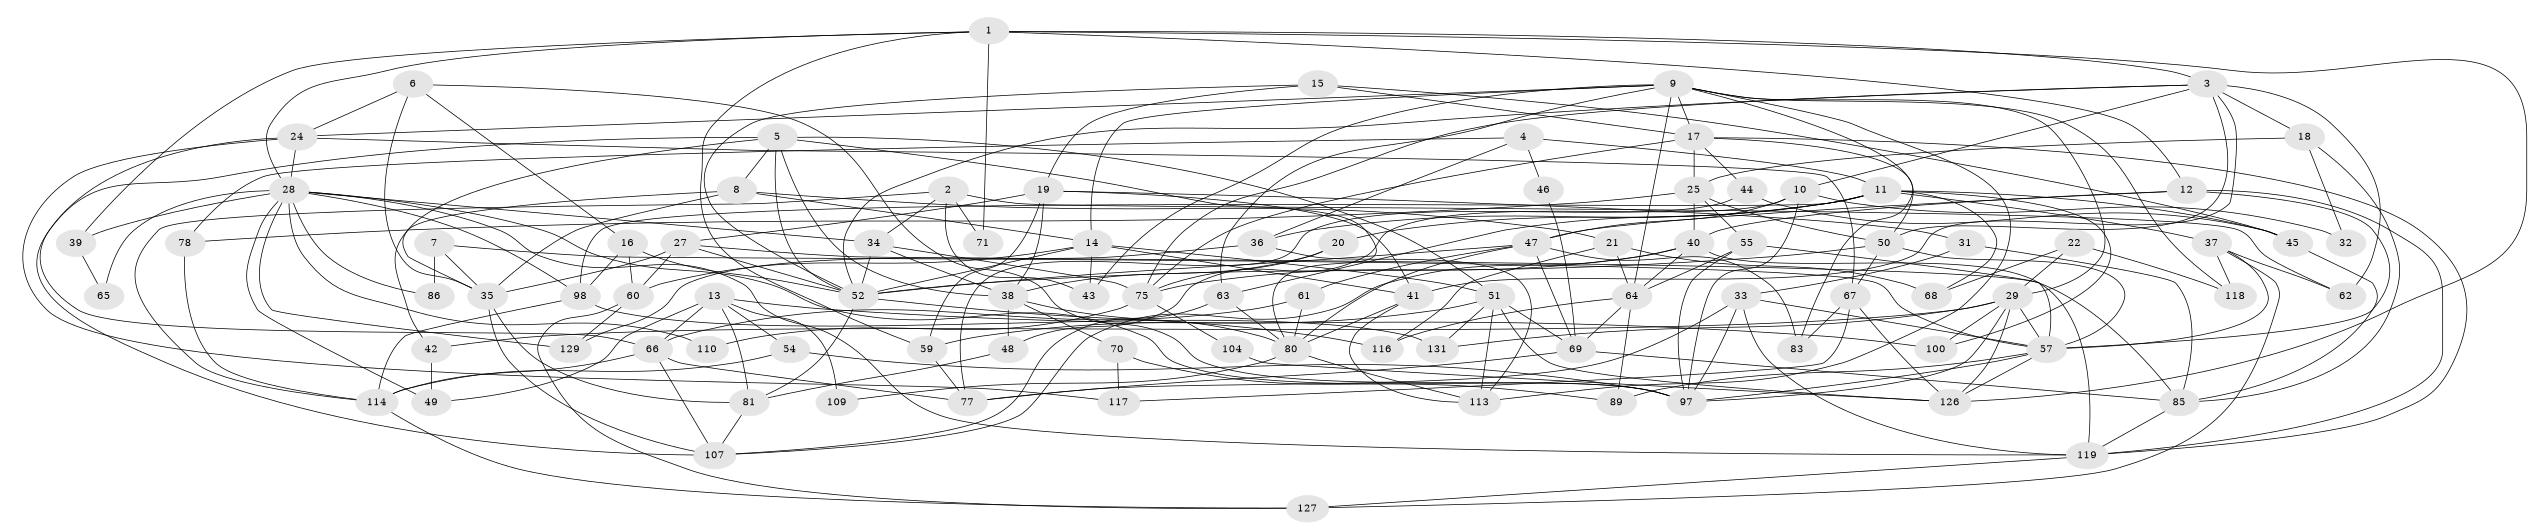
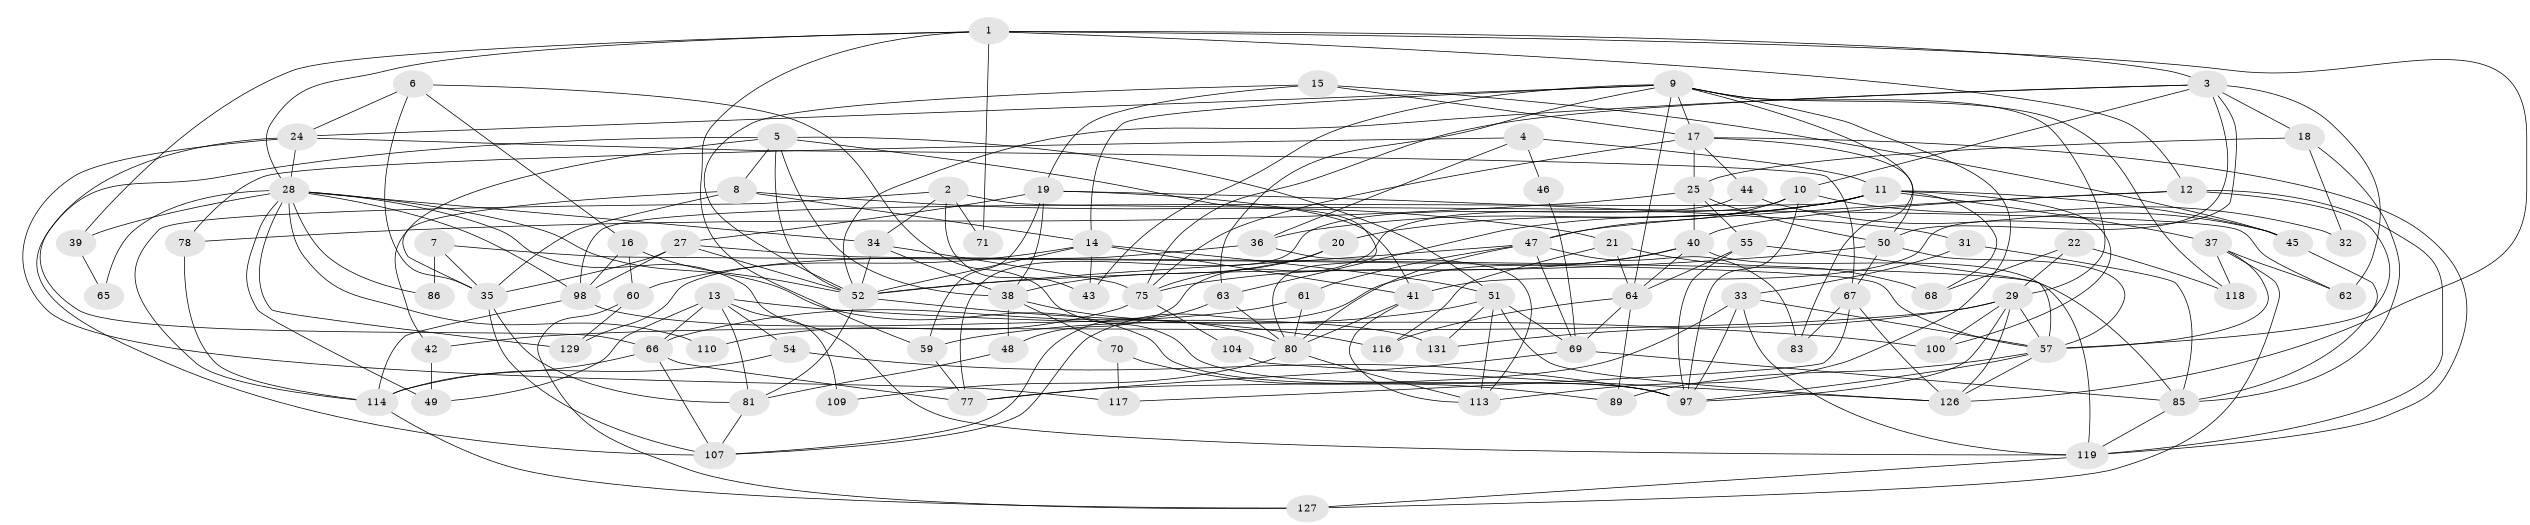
  graph {
    node [color=gray90 style=filled]
    1 [super="+84"]
    3 [super="+96"]
    12
    28 [super="+116"]
    39
    59
    71
    126
    62
    10 [super="+124"]
    18
    41 [super="+102"]
    50 [super="+94"]
    52 [super="+76"]
    75 [super="+91"]
    57 [super="+82"]
    47 [super="+120"]
    40 [super="+105"]
    119
    34 [super="+111"]
    97 [super="+121"]
    86
    98 [super="+99"]
    49 [super="+123"]
    65
    110
    129
    77 [super="+115"]
    38 [super="+72"]
    2
    43
    114
    127
    32
    48
    25
    85 [super="+93"]
    80 [super="+95"]
    113
    67 [super="+92"]
    81
    n42 [label=116]
    104
    4 [super="+112"]
    11 [super="+130"]
    36
    46
    78
    63 [super="+87"]
    20
    37
    45
    68
    100
    69 [super="+88"]
    5 [super="+74"]
    8 [super="+122"]
    35 [super="+73"]
    51 [super="+53"]
    107 [super="+128"]
    14 [super="+23"]
    21 [super="+58"]
    42
    70
    131
    109
    6
    16
    24 [super="+30"]
    60
    66 [super="+79"]
    117
    7
    89
    64 [super="+103"]
    9 [super="+108"]
    17 [super="+90"]
    29 [super="+101"]
    83
    118
    44
    61
    13 [super="+56"]
    54
    15 [super="+125"]
    19 [super="+26"]
    27
    31
    55
    33
    22
    1 -- 3
    1 -- 12
    1 -- 28
    1 -- 39
    1 -- 59
    1 -- 71
    1 -- 126
    3 -- 62
    3 -- 10
    3 -- 18
    3 -- 41
    3 -- 50
    3 -- 52
    3 -- 75
    12 -- 57
    12 -- 47
    12 -- 40
    12 -- 119
    28 -- 39
    28 -- 119
    28 -- 34
    28 -- 97
    28 -- 86
    28 -- 98
    28 -- 49
    28 -- 65
    28 -- 110
    28 -- 129
    39 -- 65
    59 -- 77
    10 -- 47
    10 -- 97
    10 -- 32
    10 -- 48
    18 -- 32
    18 -- 25
    18 -- 85
    41 -- 80
    41 -- 113
    50 -- 52
    50 -- 57
    50 -- 67
    52 -- 81
    52 -- n42
    75 -- 110
    75 -- 104
    57 -- 126
    57 -- 97
    57 -- 89
    47 -- 52
    47 -- 80
    47 -- 69
    47 -- 83
    47 -- 61
    40 -- 75
    40 -- 119
    40 -- 107
    40 -- 64
    119 -- 127
    34 -- 52
    34 -- 75
    34 -- 38
    98 -- 114
    98 -- 131
    38 -- 48
    38 -- 80
    38 -- 70
    2 -- 71
    2 -- 62
    2 -- 34
    2 -- 43
    2 -- 114
    114 -- 127
    48 -- 81
    25 -- 50
    25 -- 40
    25 -- 78
    25 -- 55
    85 -- 119
    80 -- 113
    80 -- 109
    67 -- 126
    67 -- 117
    67 -- 83
    81 -- 107
    104 -- 126
    4 -- 11
    4 -- 36
    4 -- 46
    4 -- 78
    11 -- 98
    11 -- 36
    11 -- 63
    11 -- 20
    11 -- 37
    11 -- 45
    11 -- 68
    11 -- 100
    36 -- 129
    36 -- 113
    46 -- 69
    78 -- 114
    63 -- 80
    63 -- 107
    20 -- 75
    20 -- 38
    37 -- 62
    37 -- 57
    37 -- 127
    37 -- 118
    45 -- 85
    69 -- 77
    69 -- 85
    5 -- 52
    5 -- 38
    5 -- 80
    5 -- 8
    5 -- 35
    5 -- 51
    5 -- 107
    8 -- 35
    8 -- 14
    8 -- 21
    8 -- 42
    35 -- 81
    35 -- 107
    51 -- 59
    51 -- 126
    51 -- 113
    51 -- 69
    51 -- 131
    14 -- 41
    14 -- 52
    14 -- 43
    14 -- 51
    14 -- 60
    21 -- n42
    21 -- 68
    21 -- 64
    42 -- 49
    70 -- 117
    70 -- 89
    6 -- 97
    6 -- 35
    6 -- 16
    6 -- 24
    16 -- 52
    16 -- 98
    16 -- 60
    24 -- 28
    24 -- 67
    24 -- 66
    24 -- 117
    60 -- 129
    60 -- 127
    66 -- 77
    66 -- 114
    66 -- 107
    7 -- 57
    7 -- 86
    7 -- 35
    64 -- n42
    64 -- 69
    64 -- 89
    9 -- 43
    9 -- 113
    9 -- 63
    9 -- 14
    9 -- 24
    9 -- 64
    9 -- 17
    9 -- 29
    9 -- 83
    9 -- 118
    17 -- 50
    17 -- 75
    17 -- 119
    17 -- 25
    17 -- 44
    29 -- 126
    29 -- 57
    29 -- 97
    29 -- 100
    29 -- 42
    29 -- 131
    44 -- 77
    44 -- 45
    61 -- 80
    61 -- 66
    13 -- 49
    13 -- 81
    13 -- 100
    13 -- 109
    13 -- 66
    13 -- 54
    54 -- 97
    54 -- 114
    15 -- 52
    15 -- 45
    15 -- 17
    15 -- 19
    19 -- 59
    19 -- 41
    19 -- 38
    19 -- 27
    19 -- 31
    27 -- 52
-   27 -- 60
+   27 -- 98
    27 -- 85
    27 -- 35
    31 -- 85
    31 -- 33
    55 -- 57
    55 -- 97
    55 -- 64
    33 -- 57
    33 -- 119
    33 -- 97
    33 -- 77
    22 -- 68
    22 -- 29
    22 -- 118
  }
